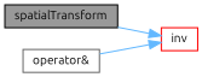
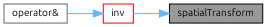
  digraph {
    fontname=Ubuntu
    rankdir=RL
    node [fillcolor=white fontname=Ubuntu fontsize=10 shape=box style=filled]
    edge [color=steelblue1 dir=back fontname=Ubuntu fontsize=10 labelfontname=Helvetica labelfontsize=10 style=solid]
    n1 [color=black fillcolor=grey60 fontcolor=black height=0.2 label=spatialTransform width=0.4]
    n2 [color=red height=0.2 label=inv width=0.4]
    n3 [color=gray40 height=0.2 label="operator&" width=0.4]
-   n2 -> n1
+   n1 -> n2
    n2 -> n3
  }
